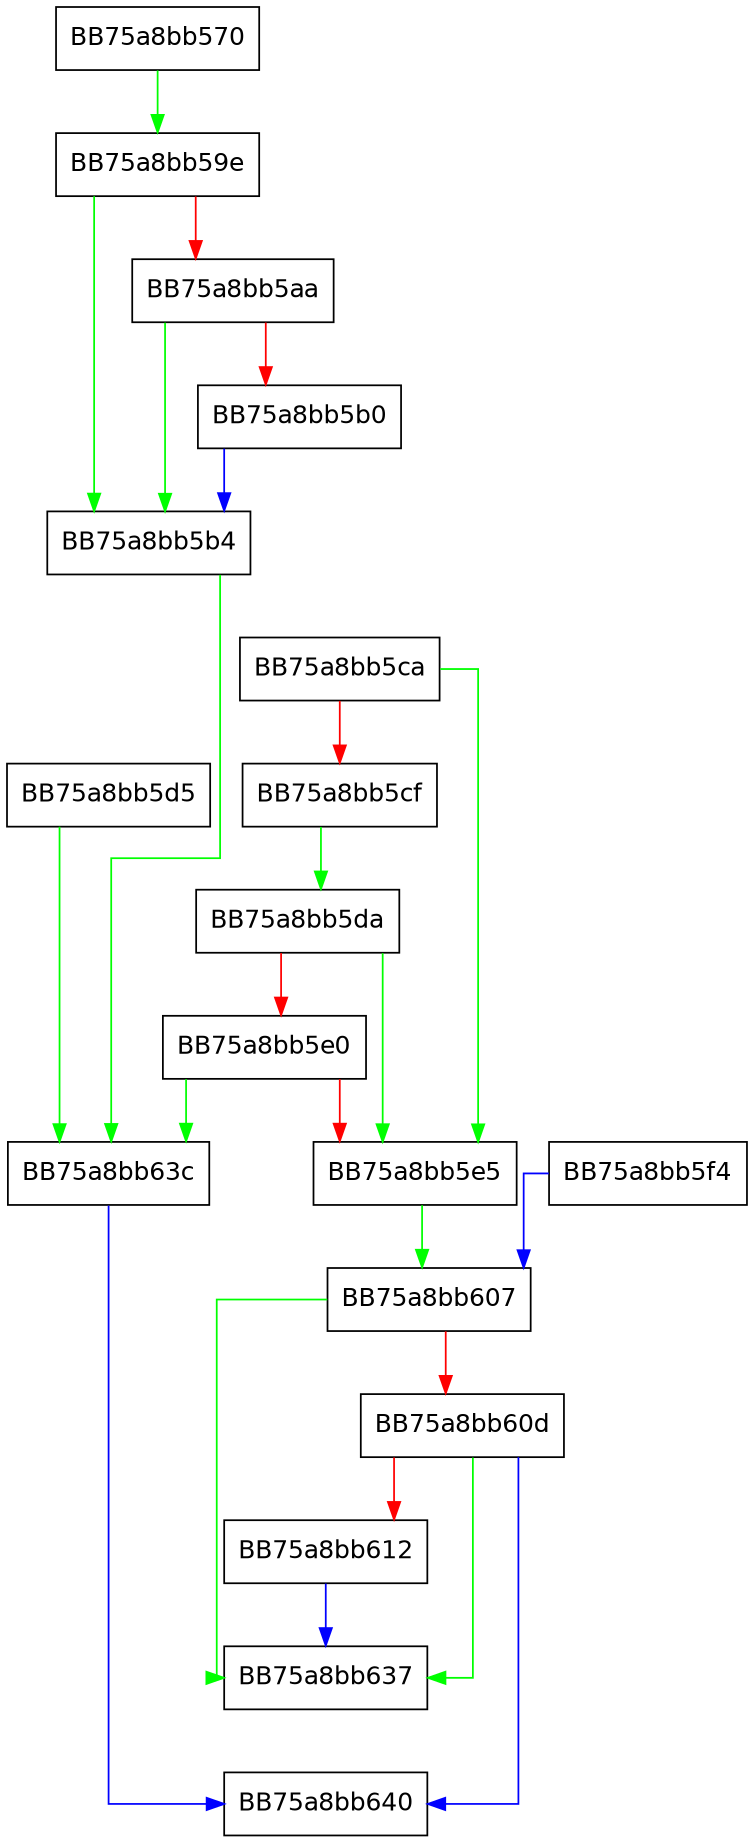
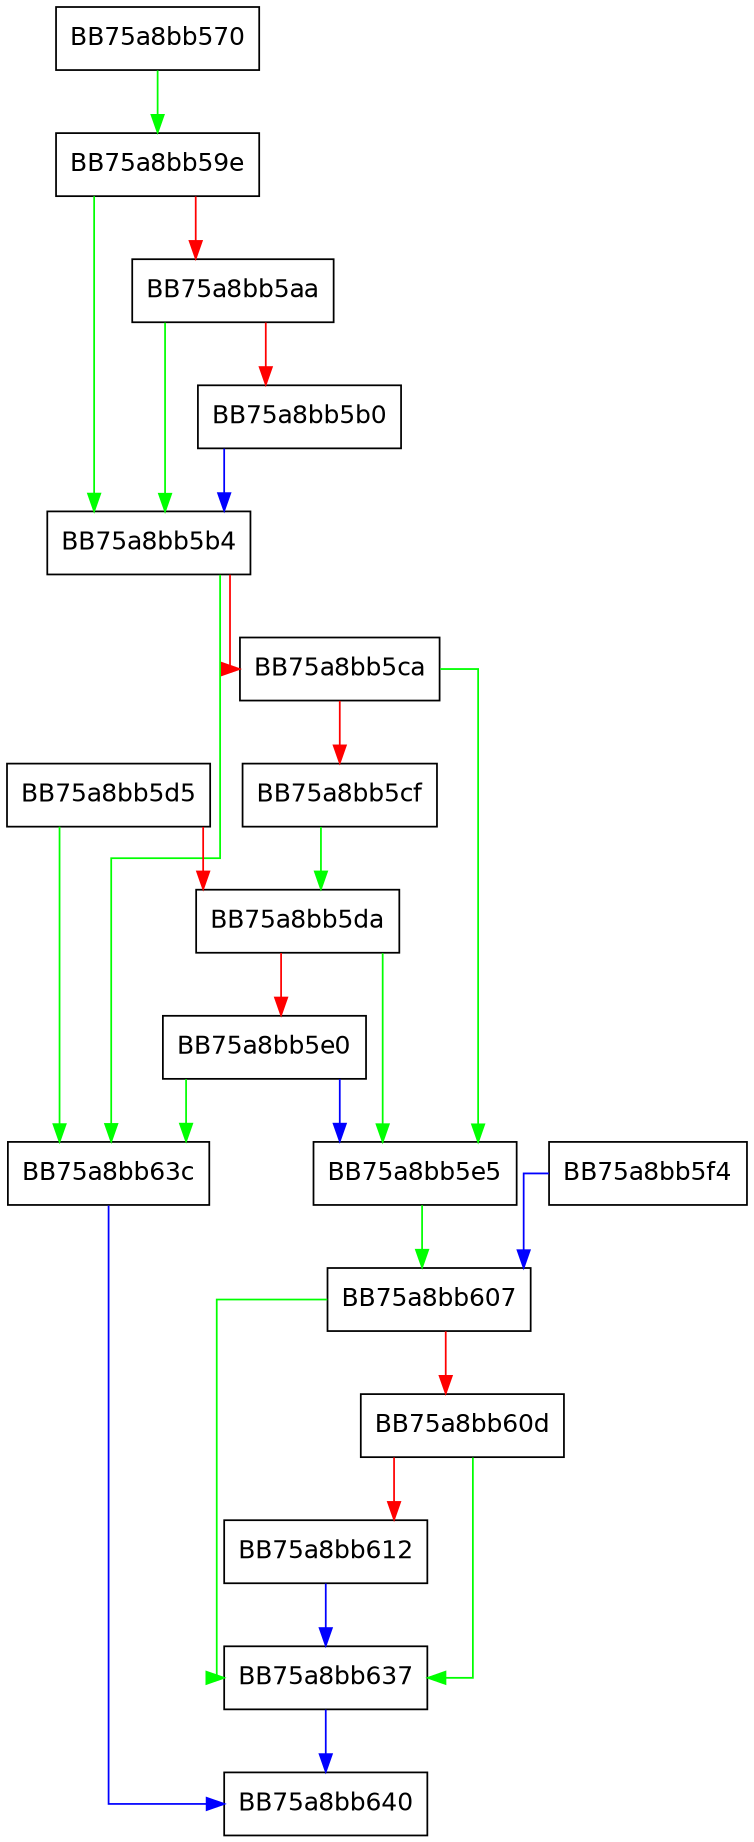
  digraph {
    fontname="DejaVu Sans"
    splines=ortho
    node [fontname="DejaVu Sans" shape=box]
    edge [color=green fontname="DejaVu Sans"]
    BB75a8bb570
    BB75a8bb59e
    BB75a8bb5b4
    BB75a8bb5aa
    BB75a8bb63c
    BB75a8bb5ca
    BB75a8bb5b0
    BB75a8bb640
    BB75a8bb5e5
    BB75a8bb5cf
    BB75a8bb607
    BB75a8bb5da
    BB75a8bb637
    BB75a8bb60d
    BB75a8bb5e0
    BB75a8bb5d5
    BB75a8bb612
    BB75a8bb5f4
    BB75a8bb570 -> BB75a8bb59e
    BB75a8bb59e -> BB75a8bb5b4
    BB75a8bb59e -> BB75a8bb5aa [color=red]
    BB75a8bb5b4 -> BB75a8bb63c
+   BB75a8bb5b4 -> BB75a8bb5ca [color=red]
    BB75a8bb5aa -> BB75a8bb5b4
    BB75a8bb5aa -> BB75a8bb5b0 [color=red]
    BB75a8bb63c -> BB75a8bb640 [color=blue]
    BB75a8bb5ca -> BB75a8bb5e5
    BB75a8bb5ca -> BB75a8bb5cf [color=red]
    BB75a8bb5b0 -> BB75a8bb5b4 [color=blue]
    BB75a8bb5e5 -> BB75a8bb607
    BB75a8bb5cf -> BB75a8bb5da
    BB75a8bb607 -> BB75a8bb637
    BB75a8bb607 -> BB75a8bb60d [color=red]
    BB75a8bb5da -> BB75a8bb5e5
    BB75a8bb5da -> BB75a8bb5e0 [color=red]
-   BB75a8bb60d -> BB75a8bb640 [color=blue]
+   BB75a8bb637 -> BB75a8bb640 [color=blue]
    BB75a8bb60d -> BB75a8bb637
    BB75a8bb60d -> BB75a8bb612 [color=red]
    BB75a8bb5e0 -> BB75a8bb63c
-   BB75a8bb5e0 -> BB75a8bb5e5 [color=red]
+   BB75a8bb5e0 -> BB75a8bb5e5 [color=blue]
    BB75a8bb5d5 -> BB75a8bb63c
+   BB75a8bb5d5 -> BB75a8bb5da [color=red]
    BB75a8bb612 -> BB75a8bb637 [color=blue]
    BB75a8bb5f4 -> BB75a8bb607 [color=blue]
  }
